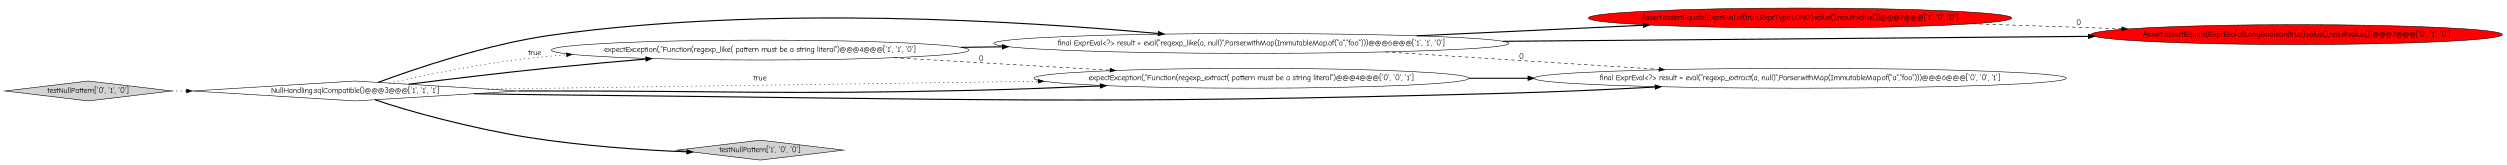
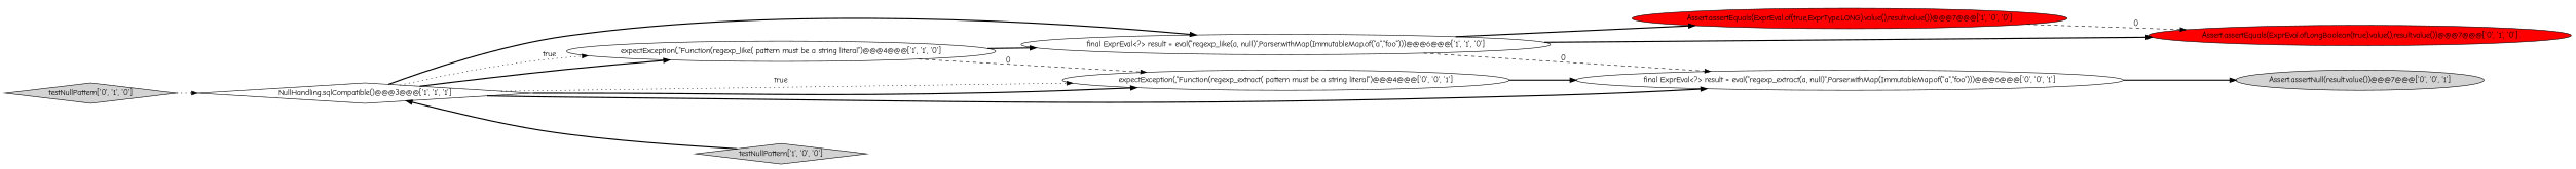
  digraph {
    fontname="Comic Neue"
    rankdir=LR
    node [fillcolor=white fontname="Comic Neue" shape=ellipse style=filled]
    edge [fontname="Comic Neue" style=bold]
    n1 [label="expectException(,\"Function(regexp_like( pattern must be a string literal\")@@@4@@@['1', '1', '0']"]
    n2 [label="final ExprEval<?> result = eval(\"regexp_like(a, null)\",Parser.withMap(ImmutableMap.of(\"a\",\"foo\")))@@@6@@@['1', '1', '0']"]
    n3 [label="expectException(,\"Function(regexp_extract( pattern must be a string literal\")@@@4@@@['0', '0', '1']"]
    n4 [label="final ExprEval<?> result = eval(\"regexp_extract(a, null)\",Parser.withMap(ImmutableMap.of(\"a\",\"foo\")))@@@6@@@['0', '0', '1']"]
    n5 [fillcolor=red label="Assert.assertEquals(ExprEval.of(true,ExprType.LONG).value(),result.value())@@@7@@@['1', '0', '0']"]
    n6 [fillcolor=red label="Assert.assertEquals(ExprEval.ofLongBoolean(true).value(),result.value())@@@7@@@['0', '1', '0']"]
    n7 [fillcolor=lightgray label="testNullPattern['0', '1', '0']" shape=diamond]
    n8 [label="NullHandling.sqlCompatible()@@@3@@@['1', '1', '1']" shape=diamond]
+   n9 [fillcolor=lightgray label="Assert.assertNull(result.value())@@@7@@@['0', '0', '1']"]
    n10 [fillcolor=lightgray label="testNullPattern['1', '0', '0']" shape=diamond]
    n1 -> n2
    n1 -> n3 [label=0 style=dashed]
    n2 -> n4 [label=0 style=dashed]
    n2 -> n5
    n2 -> n6
    n3 -> n4
+   n4 -> n9
    n5 -> n6 [label=0 style=dashed]
    n7 -> n8 [style=dotted]
    n8 -> n1 [label=true style=dotted]
    n8 -> n1
    n8 -> n2
    n8 -> n3 [label=true style=dotted]
    n8 -> n3
    n8 -> n4
-   n8 -> n10
+   n10 -> n8
  }
